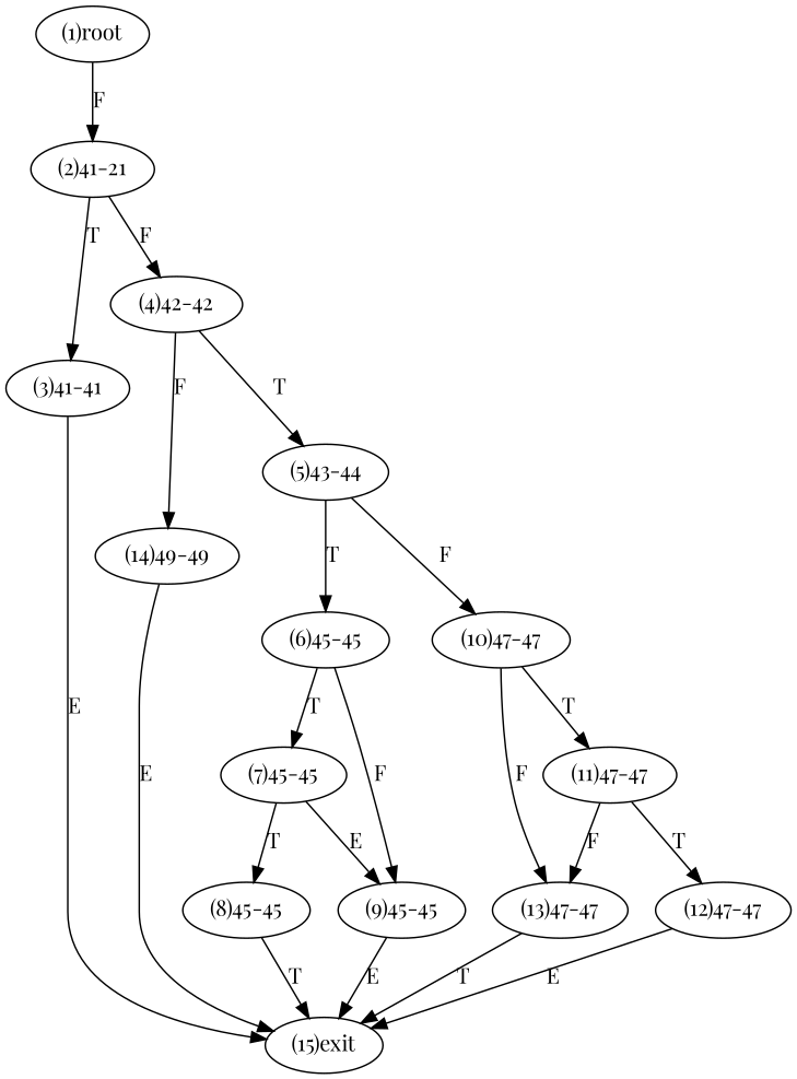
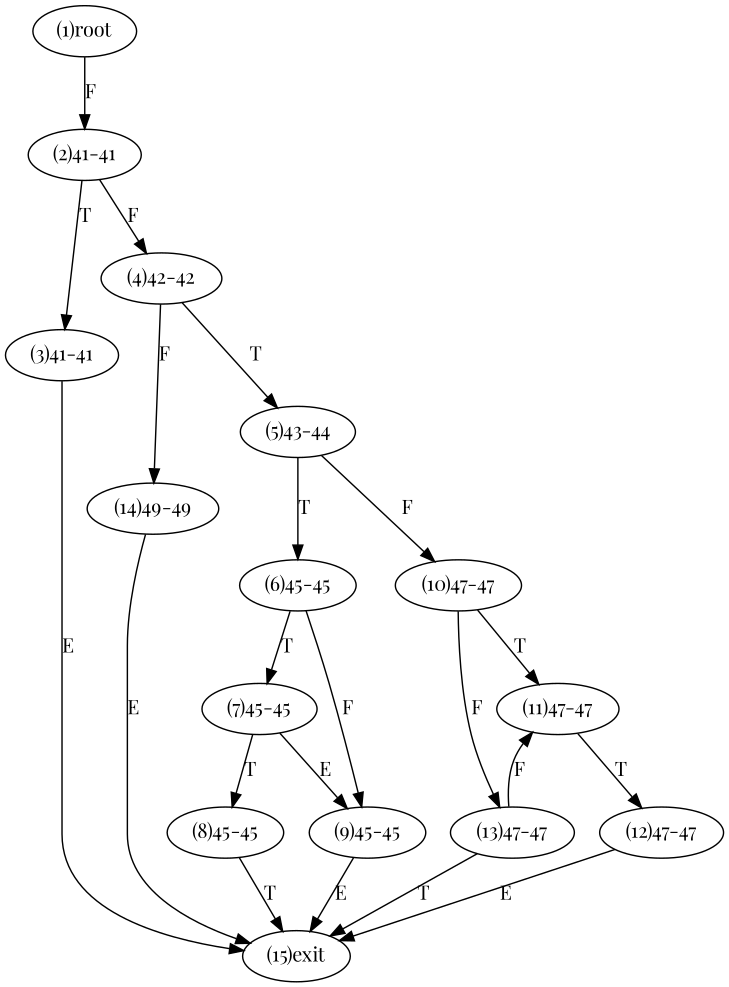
  digraph {
    fontname="Playfair Display"
    node [fontname="Playfair Display"]
    edge [fontname="Playfair Display"]
    n1 [label="(1)root"]
-   n2 [label="(2)41-21"]
+   n2 [label="(2)41-41"]
    n3 [label="(3)41-41"]
    n4 [label="(4)42-42"]
    n5 [label="(15)exit"]
    n6 [label="(5)43-44"]
    n7 [label="(14)49-49"]
    n8 [label="(6)45-45"]
    n9 [label="(10)47-47"]
    n10 [label="(7)45-45"]
    n11 [label="(9)45-45"]
    n12 [label="(11)47-47"]
    n13 [label="(13)47-47"]
    n14 [label="(8)45-45"]
    n15 [label="(12)47-47"]
    n1 -> n2 [label=F]
    n2 -> n3 [label=T]
    n2 -> n4 [label=F]
    n3 -> n5 [label=E]
    n4 -> n6 [label=T]
    n4 -> n7 [label=F]
    n6 -> n8 [label=T]
    n6 -> n9 [label=F]
    n7 -> n5 [label=E]
    n8 -> n10 [label=T]
    n8 -> n11 [label=F]
    n9 -> n12 [label=T]
    n9 -> n13 [label=F]
    n10 -> n11 [label=E]
    n10 -> n14 [label=T]
    n11 -> n5 [label=E]
-   n12 -> n13 [label=F]
+   n13 -> n12 [label=F]
    n12 -> n15 [label=T]
    n13 -> n5 [label=T]
    n14 -> n5 [label=T]
    n15 -> n5 [label=E]
  }
